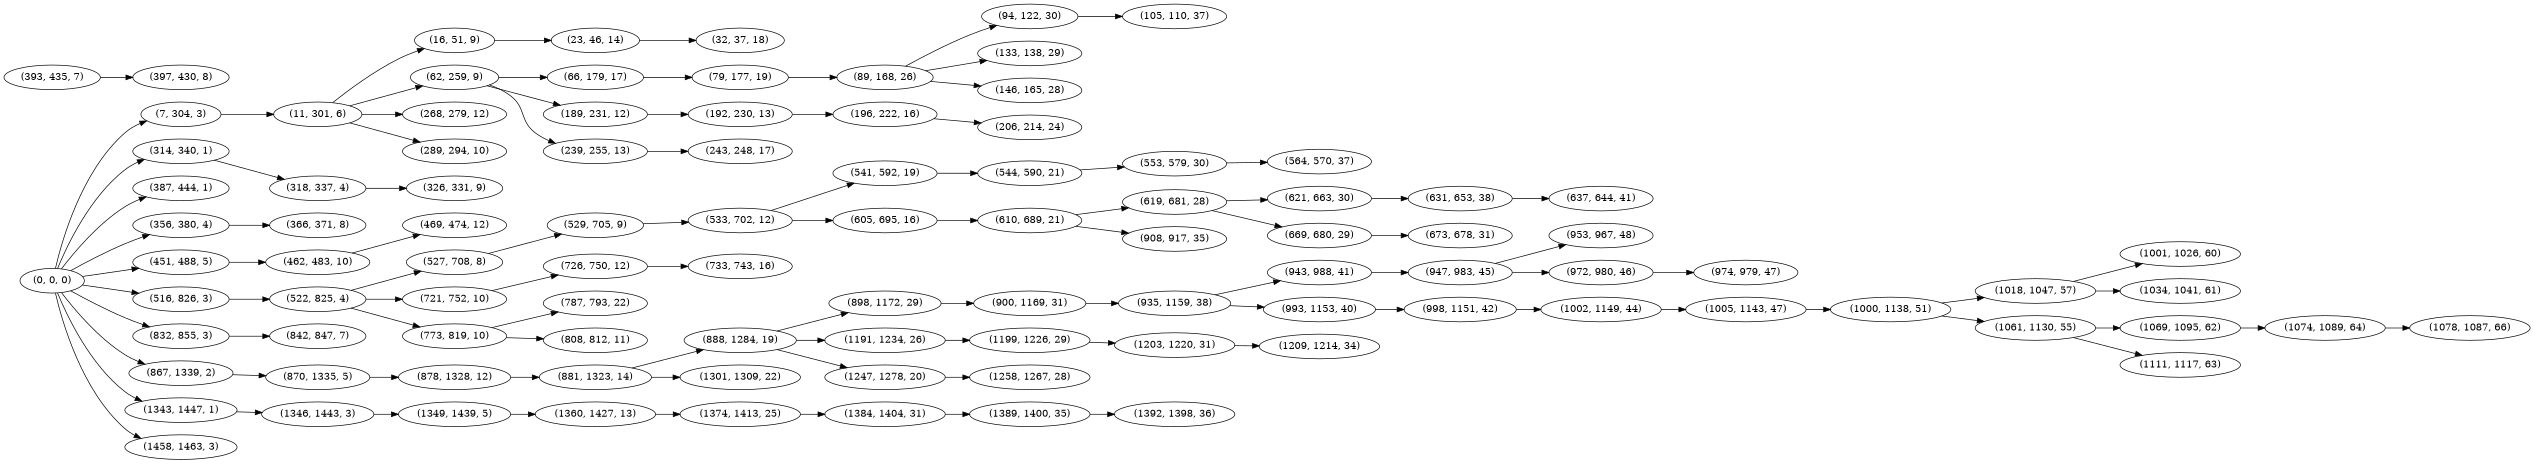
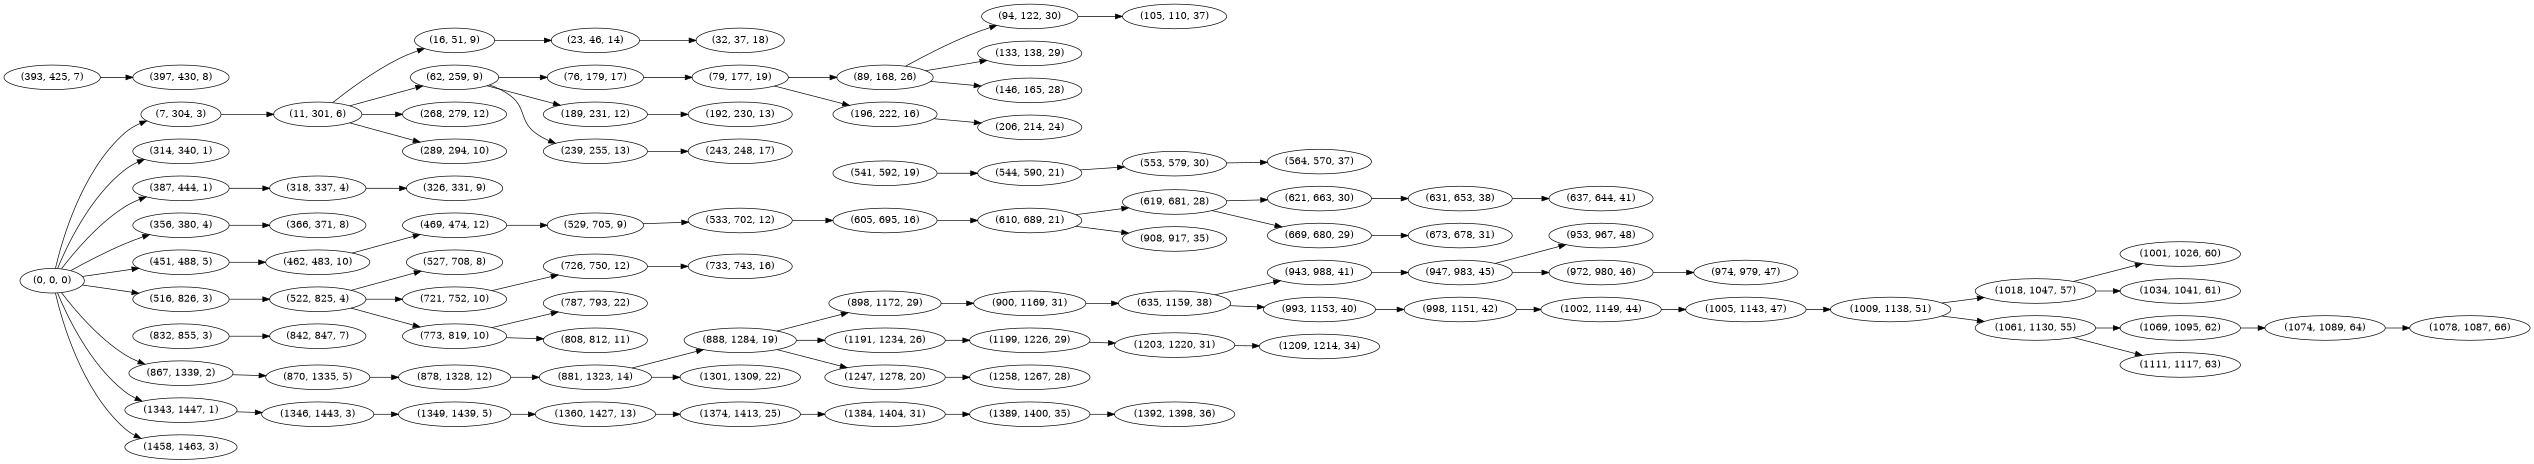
  digraph {
    rankdir=LR
    "(0, 0, 0)"
    "(7, 304, 3)"
    "(314, 340, 1)"
    "(356, 380, 4)"
    "(387, 444, 1)"
    "(451, 488, 5)"
    "(516, 826, 3)"
    "(832, 855, 3)"
    "(867, 1339, 2)"
    "(1343, 1447, 1)"
    "(1458, 1463, 3)"
    "(11, 301, 6)"
    "(318, 337, 4)"
    "(366, 371, 8)"
    "(462, 483, 10)"
    "(522, 825, 4)"
    "(842, 847, 7)"
    "(870, 1335, 5)"
    "(1346, 1443, 3)"
    "(16, 51, 9)"
    "(62, 259, 9)"
    "(268, 279, 12)"
    "(289, 294, 10)"
    "(23, 46, 14)"
-   "(76, 179, 17)" [label="(66, 179, 17)"]
+   "(76, 179, 17)"
    "(189, 231, 12)"
    "(239, 255, 13)"
    "(32, 37, 18)"
    "(79, 177, 19)"
    "(192, 230, 13)"
    "(243, 248, 17)"
    "(89, 168, 26)"
    "(94, 122, 30)"
    "(133, 138, 29)"
    "(146, 165, 28)"
    "(105, 110, 37)"
    "(196, 222, 16)"
    "(206, 214, 24)"
    "(326, 331, 9)"
-   "(393, 435, 7)"
+   "(393, 435, 7)" [label="(393, 425, 7)"]
    "(397, 430, 8)"
    "(469, 474, 12)"
    "(527, 708, 8)"
    "(721, 752, 10)"
    "(773, 819, 10)"
    "(529, 705, 9)"
    "(726, 750, 12)"
    "(787, 793, 22)"
    "(808, 812, 11)"
    "(533, 702, 12)"
    "(541, 592, 19)"
    "(605, 695, 16)"
    "(544, 590, 21)"
    "(610, 689, 21)"
    "(553, 579, 30)"
    "(564, 570, 37)"
    "(619, 681, 28)"
    "(908, 917, 35)"
    "(621, 663, 30)"
    "(669, 680, 29)"
    "(631, 653, 38)"
    "(673, 678, 31)"
    "(637, 644, 41)"
    "(733, 743, 16)"
    "(878, 1328, 12)"
    "(881, 1323, 14)"
    "(888, 1284, 19)"
    "(1301, 1309, 22)"
    "(898, 1172, 29)"
    "(1191, 1234, 26)"
    "(1247, 1278, 20)"
    "(900, 1169, 31)"
    "(1199, 1226, 29)"
    "(1258, 1267, 28)"
-   "(935, 1159, 38)"
+   "(935, 1159, 38)" [label="(635, 1159, 38)"]
    "(943, 988, 41)"
    "(993, 1153, 40)"
    "(947, 983, 45)"
    "(998, 1151, 42)"
    "(953, 967, 48)"
    "(972, 980, 46)"
    "(974, 979, 47)"
    "(1002, 1149, 44)"
    "(1005, 1143, 47)"
-   "(1009, 1138, 51)" [label="(1000, 1138, 51)"]
+   "(1009, 1138, 51)"
    "(1018, 1047, 57)"
    "(1061, 1130, 55)"
    n88 [label="(1001, 1026, 60)"]
    "(1034, 1041, 61)"
    "(1069, 1095, 62)"
    "(1111, 1117, 63)"
    "(1074, 1089, 64)"
    "(1078, 1087, 66)"
    "(1203, 1220, 31)"
    "(1209, 1214, 34)"
    "(1349, 1439, 5)"
    "(1360, 1427, 13)"
    "(1374, 1413, 25)"
    "(1384, 1404, 31)"
    "(1389, 1400, 35)"
    "(1392, 1398, 36)"
    "(0, 0, 0)" -> "(7, 304, 3)"
    "(0, 0, 0)" -> "(314, 340, 1)"
    "(0, 0, 0)" -> "(356, 380, 4)"
    "(0, 0, 0)" -> "(387, 444, 1)"
    "(0, 0, 0)" -> "(451, 488, 5)"
    "(0, 0, 0)" -> "(516, 826, 3)"
-   "(0, 0, 0)" -> "(832, 855, 3)"
    "(0, 0, 0)" -> "(867, 1339, 2)"
    "(0, 0, 0)" -> "(1343, 1447, 1)"
    "(0, 0, 0)" -> "(1458, 1463, 3)"
    "(7, 304, 3)" -> "(11, 301, 6)"
-   "(314, 340, 1)" -> "(318, 337, 4)"
+   "(387, 444, 1)" -> "(318, 337, 4)"
    "(356, 380, 4)" -> "(366, 371, 8)"
    "(451, 488, 5)" -> "(462, 483, 10)"
    "(516, 826, 3)" -> "(522, 825, 4)"
    "(832, 855, 3)" -> "(842, 847, 7)"
    "(867, 1339, 2)" -> "(870, 1335, 5)"
    "(1343, 1447, 1)" -> "(1346, 1443, 3)"
    "(11, 301, 6)" -> "(16, 51, 9)"
    "(11, 301, 6)" -> "(62, 259, 9)"
    "(11, 301, 6)" -> "(268, 279, 12)"
    "(11, 301, 6)" -> "(289, 294, 10)"
    "(318, 337, 4)" -> "(326, 331, 9)"
    "(462, 483, 10)" -> "(469, 474, 12)"
    "(522, 825, 4)" -> "(527, 708, 8)"
    "(522, 825, 4)" -> "(721, 752, 10)"
    "(522, 825, 4)" -> "(773, 819, 10)"
    "(870, 1335, 5)" -> "(878, 1328, 12)"
    "(1346, 1443, 3)" -> "(1349, 1439, 5)"
    "(16, 51, 9)" -> "(23, 46, 14)"
    "(62, 259, 9)" -> "(76, 179, 17)"
    "(62, 259, 9)" -> "(189, 231, 12)"
    "(62, 259, 9)" -> "(239, 255, 13)"
    "(23, 46, 14)" -> "(32, 37, 18)"
    "(76, 179, 17)" -> "(79, 177, 19)"
    "(189, 231, 12)" -> "(192, 230, 13)"
    "(239, 255, 13)" -> "(243, 248, 17)"
    "(79, 177, 19)" -> "(89, 168, 26)"
-   "(192, 230, 13)" -> "(196, 222, 16)"
+   "(79, 177, 19)" -> "(196, 222, 16)"
    "(89, 168, 26)" -> "(94, 122, 30)"
    "(89, 168, 26)" -> "(133, 138, 29)"
    "(89, 168, 26)" -> "(146, 165, 28)"
    "(94, 122, 30)" -> "(105, 110, 37)"
    "(196, 222, 16)" -> "(206, 214, 24)"
    "(393, 435, 7)" -> "(397, 430, 8)"
-   "(527, 708, 8)" -> "(529, 705, 9)"
+   "(469, 474, 12)" -> "(529, 705, 9)"
    "(721, 752, 10)" -> "(726, 750, 12)"
    "(773, 819, 10)" -> "(787, 793, 22)"
    "(773, 819, 10)" -> "(808, 812, 11)"
    "(529, 705, 9)" -> "(533, 702, 12)"
    "(726, 750, 12)" -> "(733, 743, 16)"
-   "(533, 702, 12)" -> "(541, 592, 19)"
    "(533, 702, 12)" -> "(605, 695, 16)"
    "(541, 592, 19)" -> "(544, 590, 21)"
    "(605, 695, 16)" -> "(610, 689, 21)"
    "(544, 590, 21)" -> "(553, 579, 30)"
    "(610, 689, 21)" -> "(619, 681, 28)"
    "(610, 689, 21)" -> "(908, 917, 35)"
    "(553, 579, 30)" -> "(564, 570, 37)"
    "(619, 681, 28)" -> "(621, 663, 30)"
    "(619, 681, 28)" -> "(669, 680, 29)"
    "(621, 663, 30)" -> "(631, 653, 38)"
    "(669, 680, 29)" -> "(673, 678, 31)"
    "(631, 653, 38)" -> "(637, 644, 41)"
    "(878, 1328, 12)" -> "(881, 1323, 14)"
    "(881, 1323, 14)" -> "(888, 1284, 19)"
    "(881, 1323, 14)" -> "(1301, 1309, 22)"
    "(888, 1284, 19)" -> "(898, 1172, 29)"
    "(888, 1284, 19)" -> "(1191, 1234, 26)"
    "(888, 1284, 19)" -> "(1247, 1278, 20)"
    "(898, 1172, 29)" -> "(900, 1169, 31)"
    "(1191, 1234, 26)" -> "(1199, 1226, 29)"
    "(1247, 1278, 20)" -> "(1258, 1267, 28)"
    "(900, 1169, 31)" -> "(935, 1159, 38)"
    "(1199, 1226, 29)" -> "(1203, 1220, 31)"
    "(935, 1159, 38)" -> "(943, 988, 41)"
    "(935, 1159, 38)" -> "(993, 1153, 40)"
    "(943, 988, 41)" -> "(947, 983, 45)"
    "(993, 1153, 40)" -> "(998, 1151, 42)"
    "(947, 983, 45)" -> "(953, 967, 48)"
    "(947, 983, 45)" -> "(972, 980, 46)"
    "(998, 1151, 42)" -> "(1002, 1149, 44)"
    "(972, 980, 46)" -> "(974, 979, 47)"
    "(1002, 1149, 44)" -> "(1005, 1143, 47)"
    "(1005, 1143, 47)" -> "(1009, 1138, 51)"
    "(1009, 1138, 51)" -> "(1018, 1047, 57)"
    "(1009, 1138, 51)" -> "(1061, 1130, 55)"
    "(1018, 1047, 57)" -> n88
    "(1018, 1047, 57)" -> "(1034, 1041, 61)"
    "(1061, 1130, 55)" -> "(1069, 1095, 62)"
    "(1061, 1130, 55)" -> "(1111, 1117, 63)"
    "(1069, 1095, 62)" -> "(1074, 1089, 64)"
    "(1074, 1089, 64)" -> "(1078, 1087, 66)"
    "(1203, 1220, 31)" -> "(1209, 1214, 34)"
    "(1349, 1439, 5)" -> "(1360, 1427, 13)"
    "(1360, 1427, 13)" -> "(1374, 1413, 25)"
    "(1374, 1413, 25)" -> "(1384, 1404, 31)"
    "(1384, 1404, 31)" -> "(1389, 1400, 35)"
    "(1389, 1400, 35)" -> "(1392, 1398, 36)"
  }
